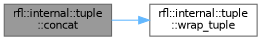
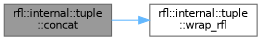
  digraph {
    rankdir=LR
    node [fontname=Helvetica fontsize=10 shape=box style=filled]
    n1 [color=gray40 fillcolor=grey60 fontcolor=black height=0.2 label="rfl::internal::tuple\l::concat" width=0.4]
-   n2 [color=grey40 fillcolor=white height=0.2 label="rfl::internal::tuple\l::wrap_tuple" width=0.4]
+   n2 [color=grey40 fillcolor=white height=0.2 label="rfl::internal::tuple\l::wrap_rfl" width=0.4]
    n1 -> n2 [color=steelblue1 fontname=Helvetica fontsize=10 labelfontname=Helvetica labelfontsize=10 style=solid]
  }
